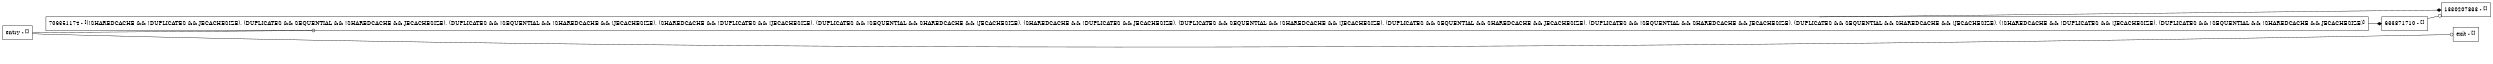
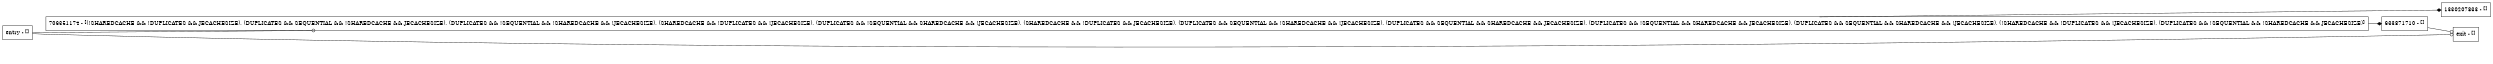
  digraph {
    rankdir=LR
    node [shape=record]
    edge [arrowhead=odot]
    n1 [label="entry - []"]
    n2 [label="706351174 - [(!SHAREDCACHE && !DUPLICATES && JECACHESIZE), (DUPLICATES && SEQUENTIAL && !SHAREDCACHE && JECACHESIZE), (DUPLICATES && !SEQUENTIAL && !SHAREDCACHE && !JECACHESIZE), (SHAREDCACHE && !DUPLICATES && !JECACHESIZE), (DUPLICATES && !SEQUENTIAL && SHAREDCACHE && !JECACHESIZE), (SHAREDCACHE && !DUPLICATES && JECACHESIZE), (DUPLICATES && SEQUENTIAL && !SHAREDCACHE && !JECACHESIZE), (DUPLICATES && SEQUENTIAL && SHAREDCACHE && JECACHESIZE), (DUPLICATES && !SEQUENTIAL && SHAREDCACHE && JECACHESIZE), (DUPLICATES && SEQUENTIAL && SHAREDCACHE && !JECACHESIZE), (!SHAREDCACHE && !DUPLICATES && !JECACHESIZE), (DUPLICATES && !SEQUENTIAL && !SHAREDCACHE && JECACHESIZE)]"]
    n3 [label="exit - []"]
    n4 [label="1330207833 - []"]
    n5 [label="633871710 - []"]
    n1 -> n2
    n1 -> n3
    n2 -> n4 [arrowhead=diamond]
    n2 -> n5 [arrowhead=diamond]
-   n5 -> n4
+   n5 -> n3
  }
